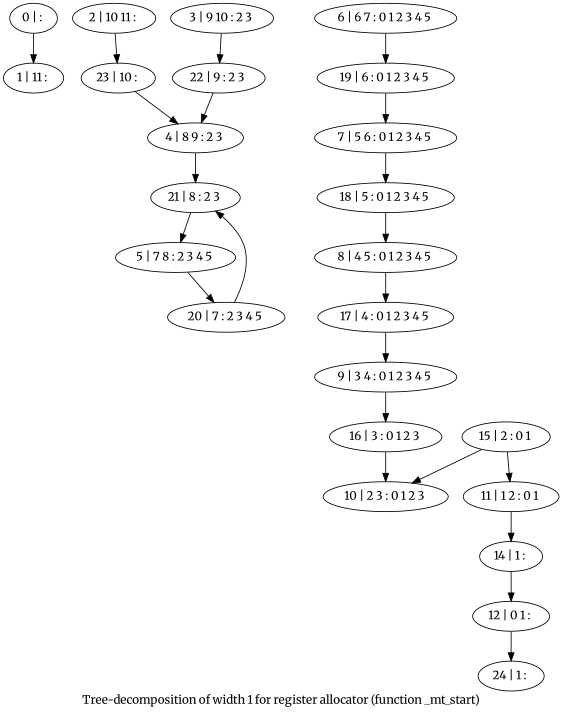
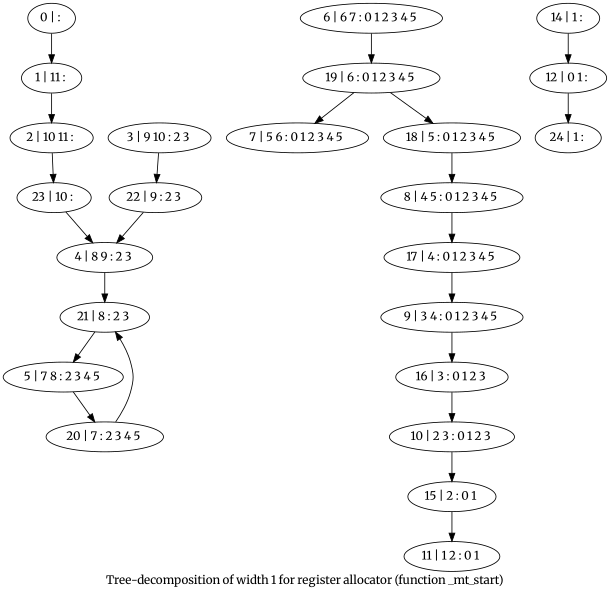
  digraph {
    fontname=Merriweather
    label="Tree-decomposition of width 1 for register allocator (function _mt_start)"
    node [fontname=Merriweather]
    edge [fontname=Merriweather]
    n1 [label="0 | : "]
    n2 [label="1 | 11 : "]
    n3 [label="2 | 10 11 : "]
    n4 [label="23 | 10 : "]
    n5 [label="4 | 8 9 : 2 3 "]
    n6 [label="3 | 9 10 : 2 3 "]
    n7 [label="22 | 9 : 2 3 "]
    n8 [label="21 | 8 : 2 3 "]
    n9 [label="5 | 7 8 : 2 3 4 5 "]
    n10 [label="20 | 7 : 2 3 4 5 "]
    n11 [label="6 | 6 7 : 0 1 2 3 4 5 "]
    n12 [label="19 | 6 : 0 1 2 3 4 5 "]
    n13 [label="7 | 5 6 : 0 1 2 3 4 5 "]
    n14 [label="18 | 5 : 0 1 2 3 4 5 "]
    n15 [label="8 | 4 5 : 0 1 2 3 4 5 "]
    n16 [label="17 | 4 : 0 1 2 3 4 5 "]
    n17 [label="9 | 3 4 : 0 1 2 3 4 5 "]
    n18 [label="16 | 3 : 0 1 2 3 "]
    n19 [label="10 | 2 3 : 0 1 2 3 "]
    n20 [label="15 | 2 : 0 1 "]
    n21 [label="11 | 1 2 : 0 1 "]
    n22 [label="14 | 1 : "]
    n23 [label="12 | 0 1 : "]
    n24 [label="24 | 1 : "]
    n1 -> n2
+   n2 -> n3
    n3 -> n4
    n4 -> n5
    n5 -> n8
    n6 -> n7
    n7 -> n5
    n8 -> n9
    n9 -> n10
    n10 -> n8
    n11 -> n12
    n12 -> n13
-   n13 -> n14
+   n12 -> n14
    n14 -> n15
    n15 -> n16
    n16 -> n17
    n17 -> n18
    n18 -> n19
-   n20 -> n19
+   n19 -> n20
    n20 -> n21
-   n21 -> n22
    n22 -> n23
    n23 -> n24
  }
